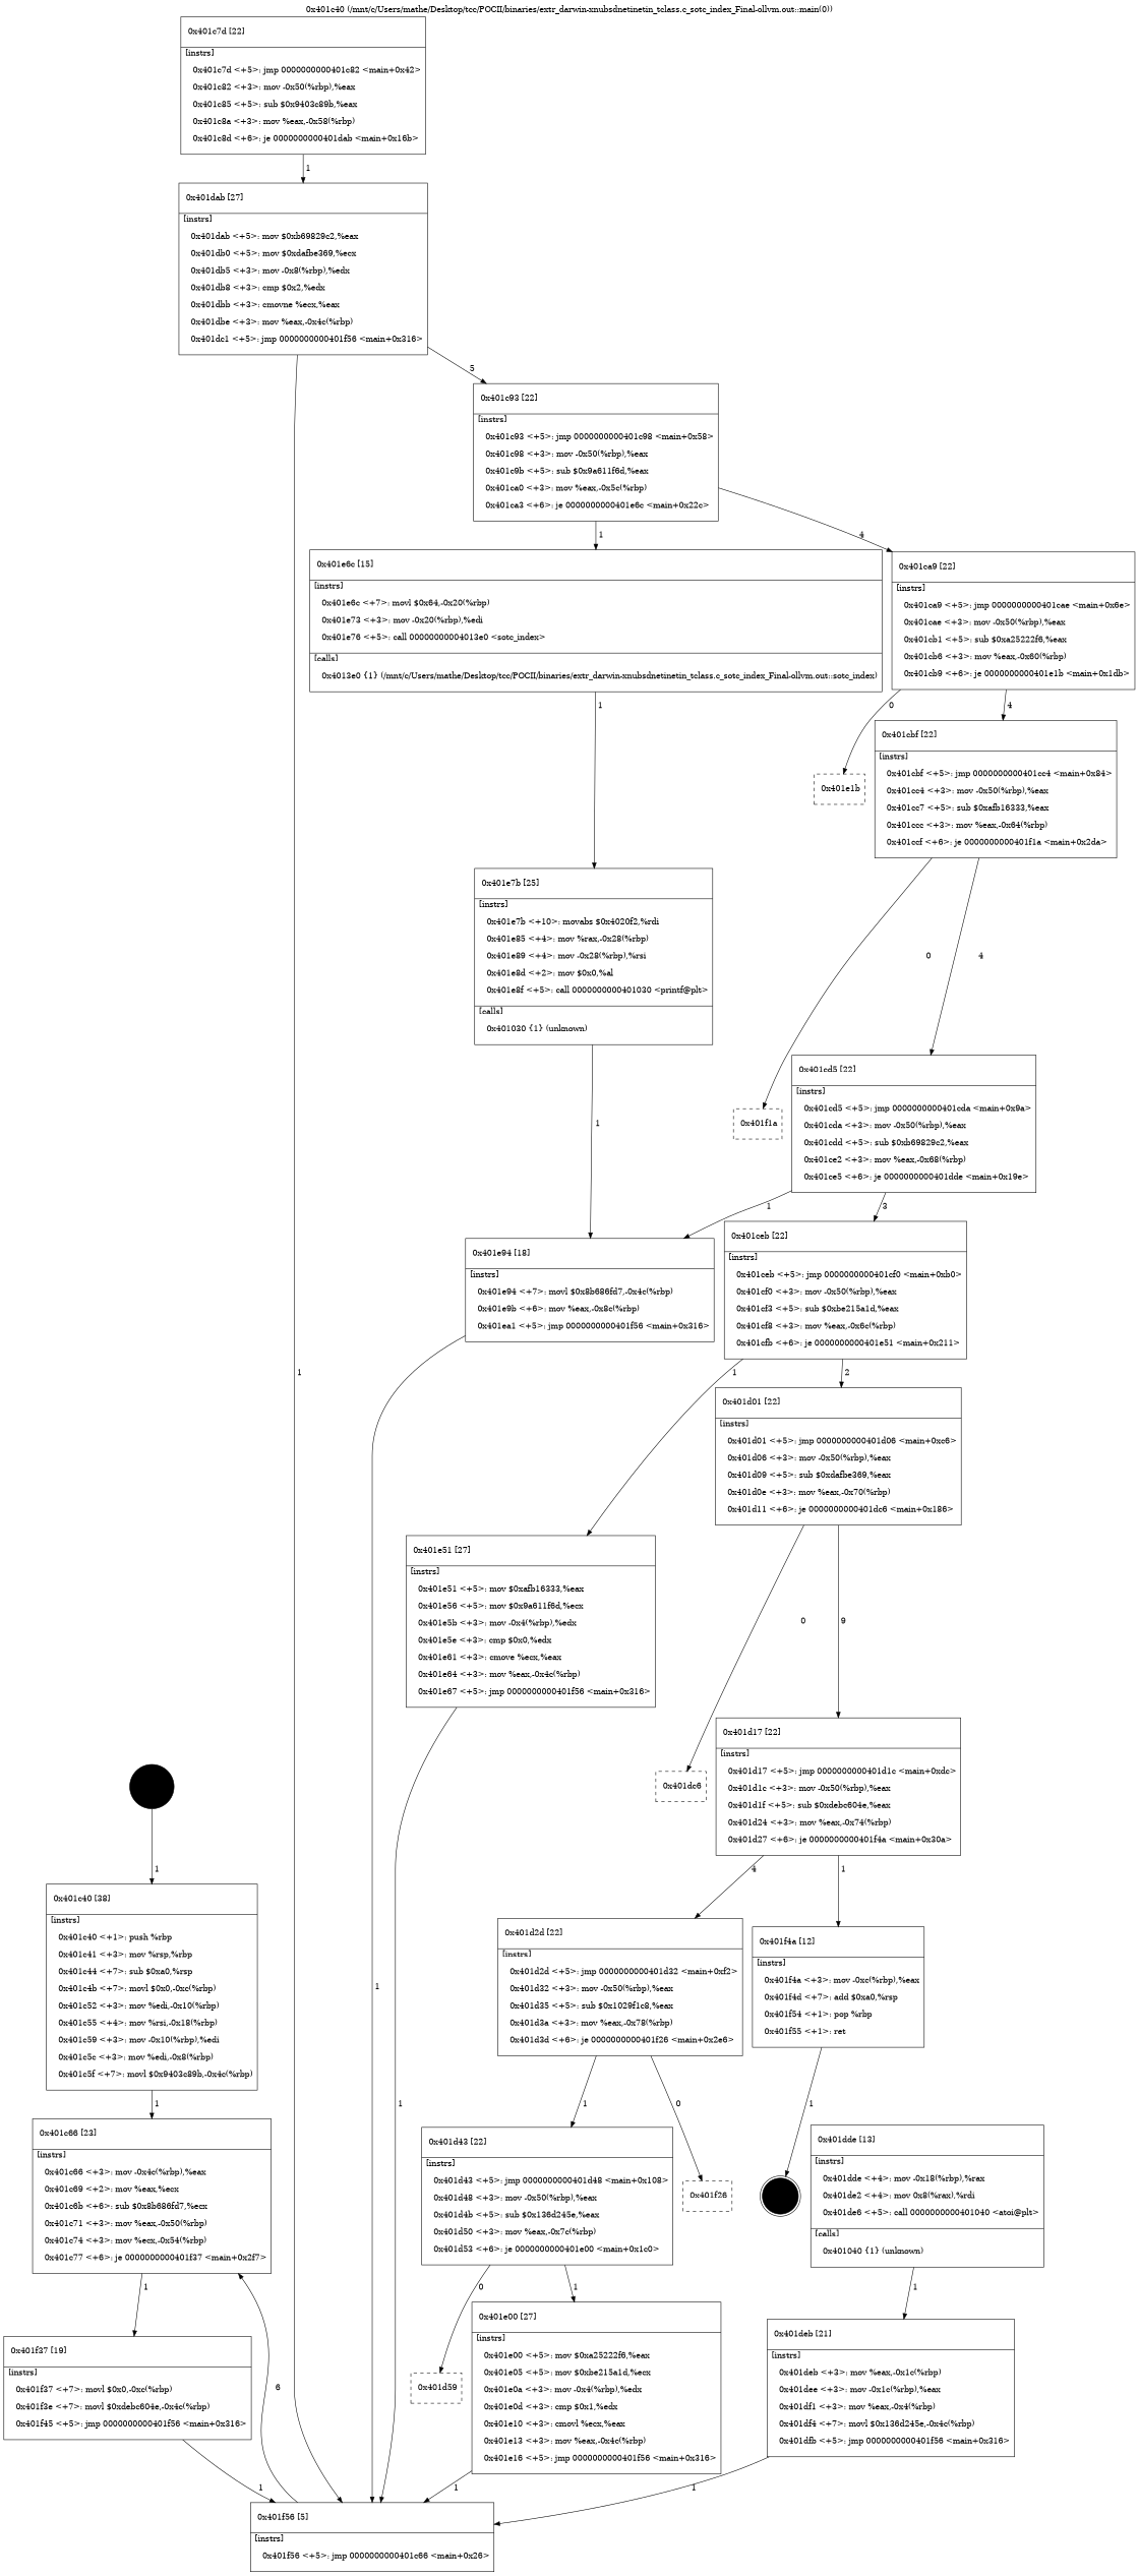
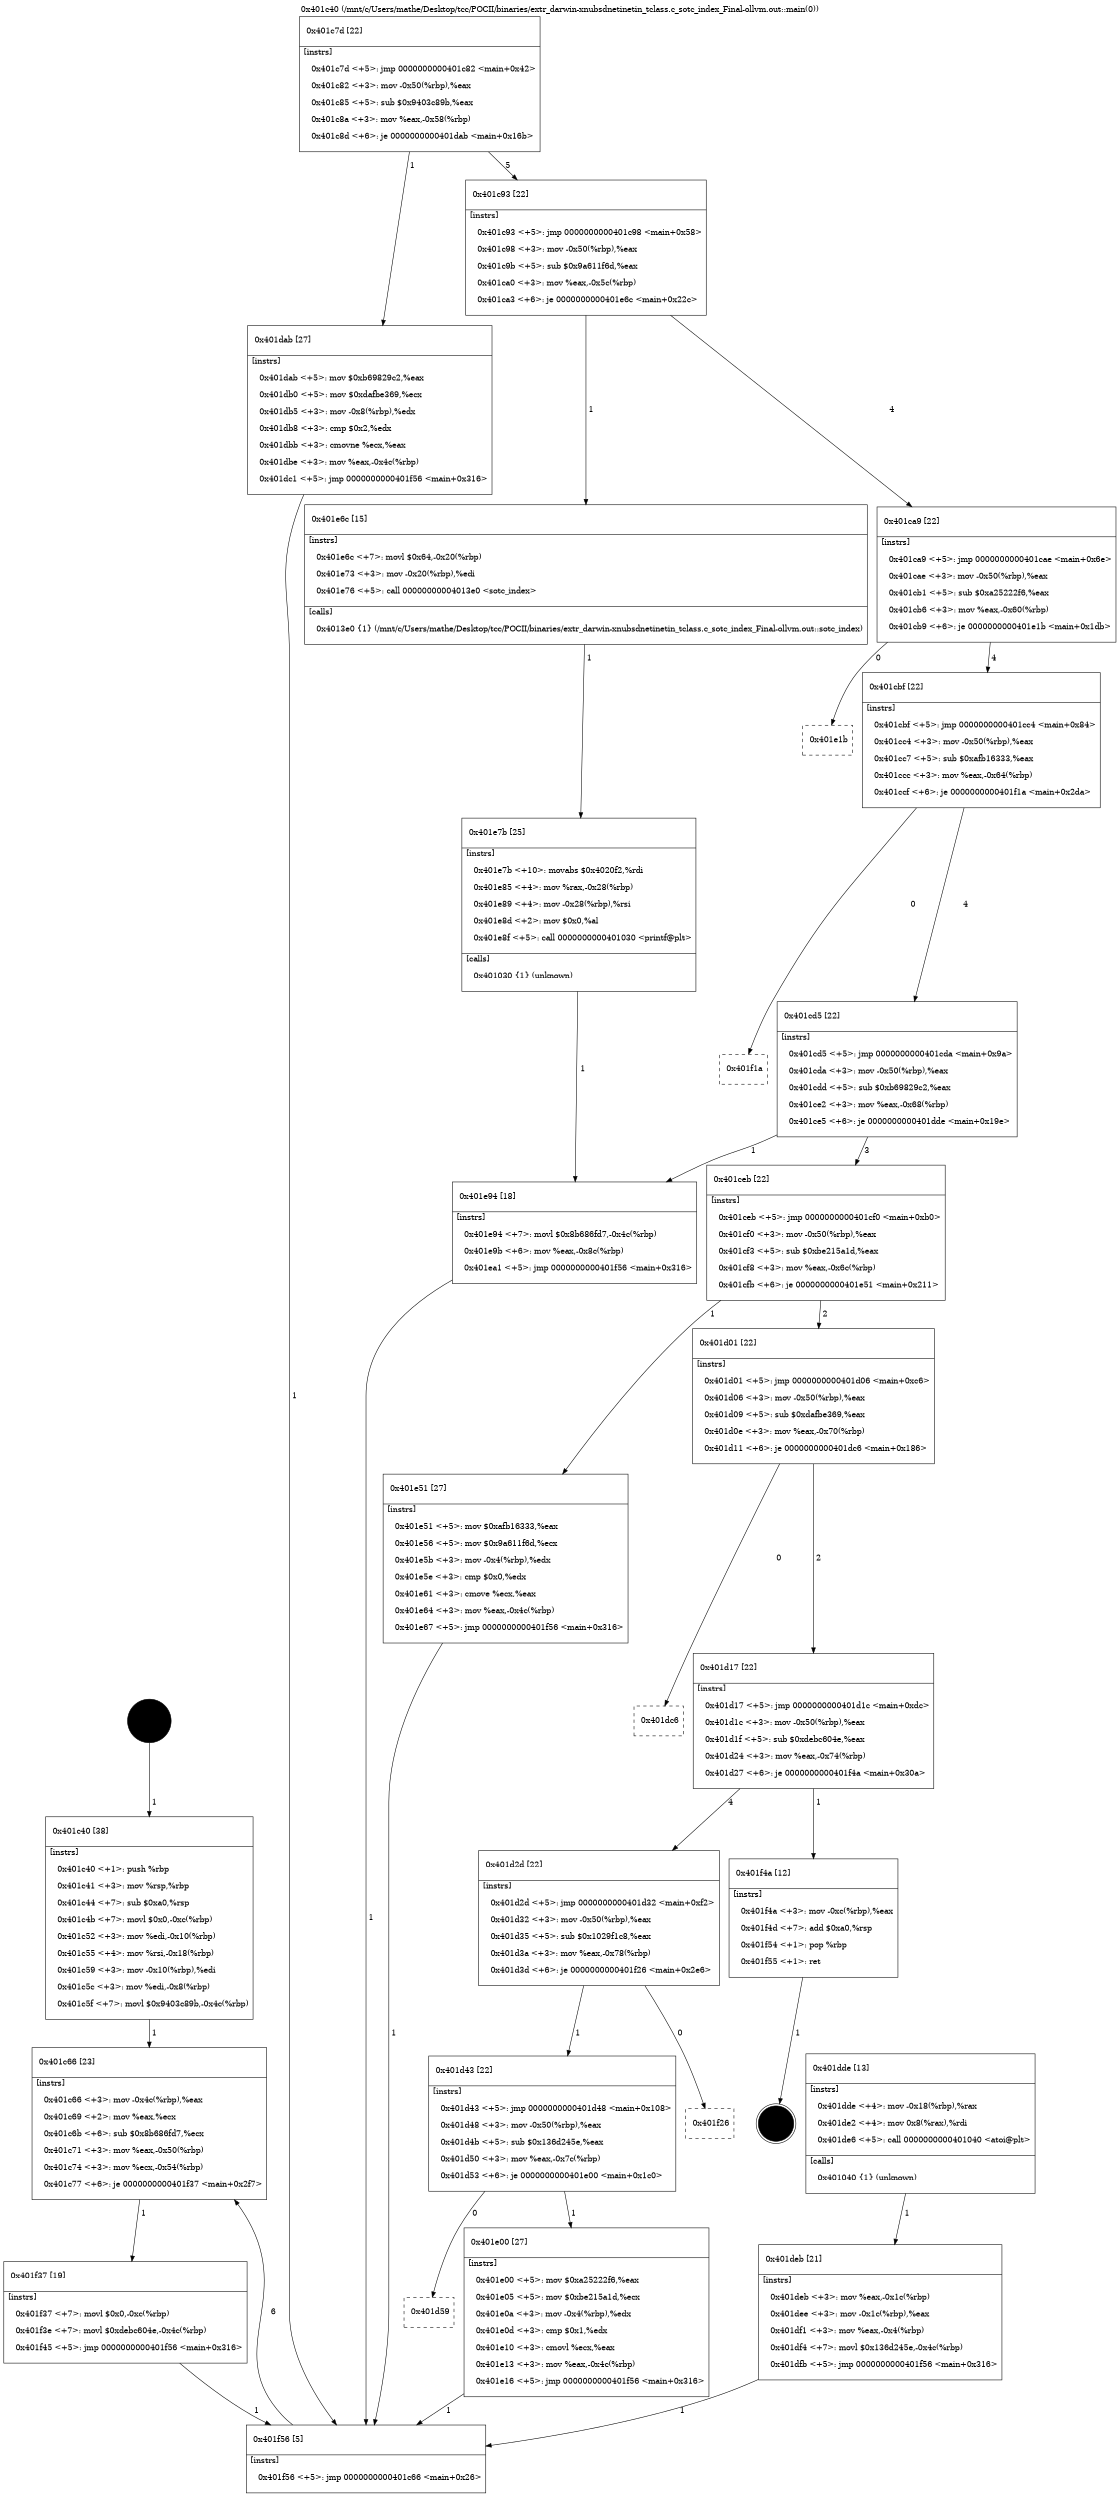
  digraph {
    label="0x401c40 (/mnt/c/Users/mathe/Desktop/tcc/POCII/binaries/extr_darwin-xnubsdnetinetin_tclass.c_sotc_index_Final-ollvm.out::main(0))"
    labelloc=t
    node [shape=record]
    Entry [fillcolor=black height=0.3 shape=circle style=filled width=0.3]
    n2 [label="{\n     0x401c40 [38]\l\n     | [instrs]\l\n     &nbsp;&nbsp;0x401c40 \<+1\>: push %rbp\l\n     &nbsp;&nbsp;0x401c41 \<+3\>: mov %rsp,%rbp\l\n     &nbsp;&nbsp;0x401c44 \<+7\>: sub $0xa0,%rsp\l\n     &nbsp;&nbsp;0x401c4b \<+7\>: movl $0x0,-0xc(%rbp)\l\n     &nbsp;&nbsp;0x401c52 \<+3\>: mov %edi,-0x10(%rbp)\l\n     &nbsp;&nbsp;0x401c55 \<+4\>: mov %rsi,-0x18(%rbp)\l\n     &nbsp;&nbsp;0x401c59 \<+3\>: mov -0x10(%rbp),%edi\l\n     &nbsp;&nbsp;0x401c5c \<+3\>: mov %edi,-0x8(%rbp)\l\n     &nbsp;&nbsp;0x401c5f \<+7\>: movl $0x9403c89b,-0x4c(%rbp)\l\n  }"]
    n3 [label="{\n     0x401c66 [23]\l\n     | [instrs]\l\n     &nbsp;&nbsp;0x401c66 \<+3\>: mov -0x4c(%rbp),%eax\l\n     &nbsp;&nbsp;0x401c69 \<+2\>: mov %eax,%ecx\l\n     &nbsp;&nbsp;0x401c6b \<+6\>: sub $0x8b686fd7,%ecx\l\n     &nbsp;&nbsp;0x401c71 \<+3\>: mov %eax,-0x50(%rbp)\l\n     &nbsp;&nbsp;0x401c74 \<+3\>: mov %ecx,-0x54(%rbp)\l\n     &nbsp;&nbsp;0x401c77 \<+6\>: je 0000000000401f37 \<main+0x2f7\>\l\n  }"]
    n4 [label="{\n     0x401f37 [19]\l\n     | [instrs]\l\n     &nbsp;&nbsp;0x401f37 \<+7\>: movl $0x0,-0xc(%rbp)\l\n     &nbsp;&nbsp;0x401f3e \<+7\>: movl $0xdebc604e,-0x4c(%rbp)\l\n     &nbsp;&nbsp;0x401f45 \<+5\>: jmp 0000000000401f56 \<main+0x316\>\l\n  }"]
    n5 [label="{\n     0x401f56 [5]\l\n     | [instrs]\l\n     &nbsp;&nbsp;0x401f56 \<+5\>: jmp 0000000000401c66 \<main+0x26\>\l\n  }"]
    n6 [label="{\n     0x401c7d [22]\l\n     | [instrs]\l\n     &nbsp;&nbsp;0x401c7d \<+5\>: jmp 0000000000401c82 \<main+0x42\>\l\n     &nbsp;&nbsp;0x401c82 \<+3\>: mov -0x50(%rbp),%eax\l\n     &nbsp;&nbsp;0x401c85 \<+5\>: sub $0x9403c89b,%eax\l\n     &nbsp;&nbsp;0x401c8a \<+3\>: mov %eax,-0x58(%rbp)\l\n     &nbsp;&nbsp;0x401c8d \<+6\>: je 0000000000401dab \<main+0x16b\>\l\n  }"]
    n7 [label="{\n     0x401dab [27]\l\n     | [instrs]\l\n     &nbsp;&nbsp;0x401dab \<+5\>: mov $0xb69829c2,%eax\l\n     &nbsp;&nbsp;0x401db0 \<+5\>: mov $0xdafbe369,%ecx\l\n     &nbsp;&nbsp;0x401db5 \<+3\>: mov -0x8(%rbp),%edx\l\n     &nbsp;&nbsp;0x401db8 \<+3\>: cmp $0x2,%edx\l\n     &nbsp;&nbsp;0x401dbb \<+3\>: cmovne %ecx,%eax\l\n     &nbsp;&nbsp;0x401dbe \<+3\>: mov %eax,-0x4c(%rbp)\l\n     &nbsp;&nbsp;0x401dc1 \<+5\>: jmp 0000000000401f56 \<main+0x316\>\l\n  }"]
    n8 [label="{\n     0x401c93 [22]\l\n     | [instrs]\l\n     &nbsp;&nbsp;0x401c93 \<+5\>: jmp 0000000000401c98 \<main+0x58\>\l\n     &nbsp;&nbsp;0x401c98 \<+3\>: mov -0x50(%rbp),%eax\l\n     &nbsp;&nbsp;0x401c9b \<+5\>: sub $0x9a611f6d,%eax\l\n     &nbsp;&nbsp;0x401ca0 \<+3\>: mov %eax,-0x5c(%rbp)\l\n     &nbsp;&nbsp;0x401ca3 \<+6\>: je 0000000000401e6c \<main+0x22c\>\l\n  }"]
    n9 [label="{\n     0x401e6c [15]\l\n     | [instrs]\l\n     &nbsp;&nbsp;0x401e6c \<+7\>: movl $0x64,-0x20(%rbp)\l\n     &nbsp;&nbsp;0x401e73 \<+3\>: mov -0x20(%rbp),%edi\l\n     &nbsp;&nbsp;0x401e76 \<+5\>: call 00000000004013e0 \<sotc_index\>\l\n     | [calls]\l\n     &nbsp;&nbsp;0x4013e0 \{1\} (/mnt/c/Users/mathe/Desktop/tcc/POCII/binaries/extr_darwin-xnubsdnetinetin_tclass.c_sotc_index_Final-ollvm.out::sotc_index)\l\n  }"]
    n10 [label="{\n     0x401ca9 [22]\l\n     | [instrs]\l\n     &nbsp;&nbsp;0x401ca9 \<+5\>: jmp 0000000000401cae \<main+0x6e\>\l\n     &nbsp;&nbsp;0x401cae \<+3\>: mov -0x50(%rbp),%eax\l\n     &nbsp;&nbsp;0x401cb1 \<+5\>: sub $0xa25222f6,%eax\l\n     &nbsp;&nbsp;0x401cb6 \<+3\>: mov %eax,-0x60(%rbp)\l\n     &nbsp;&nbsp;0x401cb9 \<+6\>: je 0000000000401e1b \<main+0x1db\>\l\n  }"]
    Exit [fillcolor=black height=0.3 peripheries=2 shape=circle style=filled width=0.3]
    n12 [label="{\n     0x401e7b [25]\l\n     | [instrs]\l\n     &nbsp;&nbsp;0x401e7b \<+10\>: movabs $0x4020f2,%rdi\l\n     &nbsp;&nbsp;0x401e85 \<+4\>: mov %rax,-0x28(%rbp)\l\n     &nbsp;&nbsp;0x401e89 \<+4\>: mov -0x28(%rbp),%rsi\l\n     &nbsp;&nbsp;0x401e8d \<+2\>: mov $0x0,%al\l\n     &nbsp;&nbsp;0x401e8f \<+5\>: call 0000000000401030 \<printf@plt\>\l\n     | [calls]\l\n     &nbsp;&nbsp;0x401030 \{1\} (unknown)\l\n  }"]
    n13 [label="{\n     0x401e1b\l\n  }" style=dashed]
    n14 [label="{\n     0x401cbf [22]\l\n     | [instrs]\l\n     &nbsp;&nbsp;0x401cbf \<+5\>: jmp 0000000000401cc4 \<main+0x84\>\l\n     &nbsp;&nbsp;0x401cc4 \<+3\>: mov -0x50(%rbp),%eax\l\n     &nbsp;&nbsp;0x401cc7 \<+5\>: sub $0xafb16333,%eax\l\n     &nbsp;&nbsp;0x401ccc \<+3\>: mov %eax,-0x64(%rbp)\l\n     &nbsp;&nbsp;0x401ccf \<+6\>: je 0000000000401f1a \<main+0x2da\>\l\n  }"]
    n15 [label="{\n     0x401e94 [18]\l\n     | [instrs]\l\n     &nbsp;&nbsp;0x401e94 \<+7\>: movl $0x8b686fd7,-0x4c(%rbp)\l\n     &nbsp;&nbsp;0x401e9b \<+6\>: mov %eax,-0x8c(%rbp)\l\n     &nbsp;&nbsp;0x401ea1 \<+5\>: jmp 0000000000401f56 \<main+0x316\>\l\n  }"]
    n16 [label="{\n     0x401f1a\l\n  }" style=dashed]
    n17 [label="{\n     0x401cd5 [22]\l\n     | [instrs]\l\n     &nbsp;&nbsp;0x401cd5 \<+5\>: jmp 0000000000401cda \<main+0x9a\>\l\n     &nbsp;&nbsp;0x401cda \<+3\>: mov -0x50(%rbp),%eax\l\n     &nbsp;&nbsp;0x401cdd \<+5\>: sub $0xb69829c2,%eax\l\n     &nbsp;&nbsp;0x401ce2 \<+3\>: mov %eax,-0x68(%rbp)\l\n     &nbsp;&nbsp;0x401ce5 \<+6\>: je 0000000000401dde \<main+0x19e\>\l\n  }"]
    n18 [label="{\n     0x401ceb [22]\l\n     | [instrs]\l\n     &nbsp;&nbsp;0x401ceb \<+5\>: jmp 0000000000401cf0 \<main+0xb0\>\l\n     &nbsp;&nbsp;0x401cf0 \<+3\>: mov -0x50(%rbp),%eax\l\n     &nbsp;&nbsp;0x401cf3 \<+5\>: sub $0xbe215a1d,%eax\l\n     &nbsp;&nbsp;0x401cf8 \<+3\>: mov %eax,-0x6c(%rbp)\l\n     &nbsp;&nbsp;0x401cfb \<+6\>: je 0000000000401e51 \<main+0x211\>\l\n  }"]
    n19 [label="{\n     0x401d59\l\n  }" style=dashed]
    n20 [label="{\n     0x401dde [13]\l\n     | [instrs]\l\n     &nbsp;&nbsp;0x401dde \<+4\>: mov -0x18(%rbp),%rax\l\n     &nbsp;&nbsp;0x401de2 \<+4\>: mov 0x8(%rax),%rdi\l\n     &nbsp;&nbsp;0x401de6 \<+5\>: call 0000000000401040 \<atoi@plt\>\l\n     | [calls]\l\n     &nbsp;&nbsp;0x401040 \{1\} (unknown)\l\n  }"]
    n21 [label="{\n     0x401deb [21]\l\n     | [instrs]\l\n     &nbsp;&nbsp;0x401deb \<+3\>: mov %eax,-0x1c(%rbp)\l\n     &nbsp;&nbsp;0x401dee \<+3\>: mov -0x1c(%rbp),%eax\l\n     &nbsp;&nbsp;0x401df1 \<+3\>: mov %eax,-0x4(%rbp)\l\n     &nbsp;&nbsp;0x401df4 \<+7\>: movl $0x136d245e,-0x4c(%rbp)\l\n     &nbsp;&nbsp;0x401dfb \<+5\>: jmp 0000000000401f56 \<main+0x316\>\l\n  }"]
    n22 [label="{\n     0x401e51 [27]\l\n     | [instrs]\l\n     &nbsp;&nbsp;0x401e51 \<+5\>: mov $0xafb16333,%eax\l\n     &nbsp;&nbsp;0x401e56 \<+5\>: mov $0x9a611f6d,%ecx\l\n     &nbsp;&nbsp;0x401e5b \<+3\>: mov -0x4(%rbp),%edx\l\n     &nbsp;&nbsp;0x401e5e \<+3\>: cmp $0x0,%edx\l\n     &nbsp;&nbsp;0x401e61 \<+3\>: cmove %ecx,%eax\l\n     &nbsp;&nbsp;0x401e64 \<+3\>: mov %eax,-0x4c(%rbp)\l\n     &nbsp;&nbsp;0x401e67 \<+5\>: jmp 0000000000401f56 \<main+0x316\>\l\n  }"]
    n23 [label="{\n     0x401d01 [22]\l\n     | [instrs]\l\n     &nbsp;&nbsp;0x401d01 \<+5\>: jmp 0000000000401d06 \<main+0xc6\>\l\n     &nbsp;&nbsp;0x401d06 \<+3\>: mov -0x50(%rbp),%eax\l\n     &nbsp;&nbsp;0x401d09 \<+5\>: sub $0xdafbe369,%eax\l\n     &nbsp;&nbsp;0x401d0e \<+3\>: mov %eax,-0x70(%rbp)\l\n     &nbsp;&nbsp;0x401d11 \<+6\>: je 0000000000401dc6 \<main+0x186\>\l\n  }"]
    n24 [label="{\n     0x401e00 [27]\l\n     | [instrs]\l\n     &nbsp;&nbsp;0x401e00 \<+5\>: mov $0xa25222f6,%eax\l\n     &nbsp;&nbsp;0x401e05 \<+5\>: mov $0xbe215a1d,%ecx\l\n     &nbsp;&nbsp;0x401e0a \<+3\>: mov -0x4(%rbp),%edx\l\n     &nbsp;&nbsp;0x401e0d \<+3\>: cmp $0x1,%edx\l\n     &nbsp;&nbsp;0x401e10 \<+3\>: cmovl %ecx,%eax\l\n     &nbsp;&nbsp;0x401e13 \<+3\>: mov %eax,-0x4c(%rbp)\l\n     &nbsp;&nbsp;0x401e16 \<+5\>: jmp 0000000000401f56 \<main+0x316\>\l\n  }"]
    n25 [label="{\n     0x401dc6\l\n  }" style=dashed]
    n26 [label="{\n     0x401d17 [22]\l\n     | [instrs]\l\n     &nbsp;&nbsp;0x401d17 \<+5\>: jmp 0000000000401d1c \<main+0xdc\>\l\n     &nbsp;&nbsp;0x401d1c \<+3\>: mov -0x50(%rbp),%eax\l\n     &nbsp;&nbsp;0x401d1f \<+5\>: sub $0xdebc604e,%eax\l\n     &nbsp;&nbsp;0x401d24 \<+3\>: mov %eax,-0x74(%rbp)\l\n     &nbsp;&nbsp;0x401d27 \<+6\>: je 0000000000401f4a \<main+0x30a\>\l\n  }"]
    n27 [label="{\n     0x401d43 [22]\l\n     | [instrs]\l\n     &nbsp;&nbsp;0x401d43 \<+5\>: jmp 0000000000401d48 \<main+0x108\>\l\n     &nbsp;&nbsp;0x401d48 \<+3\>: mov -0x50(%rbp),%eax\l\n     &nbsp;&nbsp;0x401d4b \<+5\>: sub $0x136d245e,%eax\l\n     &nbsp;&nbsp;0x401d50 \<+3\>: mov %eax,-0x7c(%rbp)\l\n     &nbsp;&nbsp;0x401d53 \<+6\>: je 0000000000401e00 \<main+0x1c0\>\l\n  }"]
    n28 [label="{\n     0x401d2d [22]\l\n     | [instrs]\l\n     &nbsp;&nbsp;0x401d2d \<+5\>: jmp 0000000000401d32 \<main+0xf2\>\l\n     &nbsp;&nbsp;0x401d32 \<+3\>: mov -0x50(%rbp),%eax\l\n     &nbsp;&nbsp;0x401d35 \<+5\>: sub $0x1029f1c8,%eax\l\n     &nbsp;&nbsp;0x401d3a \<+3\>: mov %eax,-0x78(%rbp)\l\n     &nbsp;&nbsp;0x401d3d \<+6\>: je 0000000000401f26 \<main+0x2e6\>\l\n  }"]
    n29 [label="{\n     0x401f4a [12]\l\n     | [instrs]\l\n     &nbsp;&nbsp;0x401f4a \<+3\>: mov -0xc(%rbp),%eax\l\n     &nbsp;&nbsp;0x401f4d \<+7\>: add $0xa0,%rsp\l\n     &nbsp;&nbsp;0x401f54 \<+1\>: pop %rbp\l\n     &nbsp;&nbsp;0x401f55 \<+1\>: ret\l\n  }"]
    n30 [label="{\n     0x401f26\l\n  }" style=dashed]
    Entry -> n2 [label=" 1"]
    n2 -> n3 [label=" 1"]
    n3 -> n4 [label=" 1"]
    n4 -> n5 [label=" 1"]
    n5 -> n3 [label=" 6"]
    n6 -> n7 [label=" 1"]
-   n7 -> n8 [label=" 5"]
+   n6 -> n8 [label=" 5"]
    n7 -> n5 [label=" 1"]
    n8 -> n9 [label=" 1"]
    n8 -> n10 [label=" 4"]
    n9 -> n12 [label=" 1"]
    n10 -> n13 [label=" 0"]
    n10 -> n14 [label=" 4"]
    n12 -> n15 [label=" 1"]
    n14 -> n16 [label=" 0"]
    n14 -> n17 [label=" 4"]
    n15 -> n5 [label=" 1"]
    n17 -> n15 [label=" 1"]
    n17 -> n18 [label=" 3"]
    n18 -> n22 [label=" 1"]
    n18 -> n23 [label=" 2"]
    n20 -> n21 [label=" 1"]
    n21 -> n5 [label=" 1"]
    n22 -> n5 [label=" 1"]
    n23 -> n25 [label=" 0"]
-   n23 -> n26 [label=" 9"]
+   n23 -> n26 [label=" 2"]
    n24 -> n5 [label=" 1"]
    n26 -> n28 [label=" 4"]
    n26 -> n29 [label=" 1"]
    n27 -> n19 [label=" 0"]
    n27 -> n24 [label=" 1"]
    n28 -> n27 [label=" 1"]
    n28 -> n30 [label=" 0"]
    n29 -> Exit [label=" 1"]
  }
